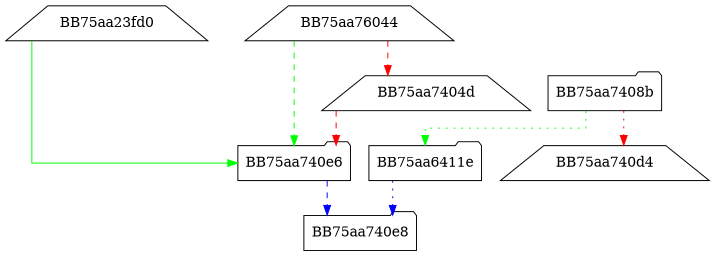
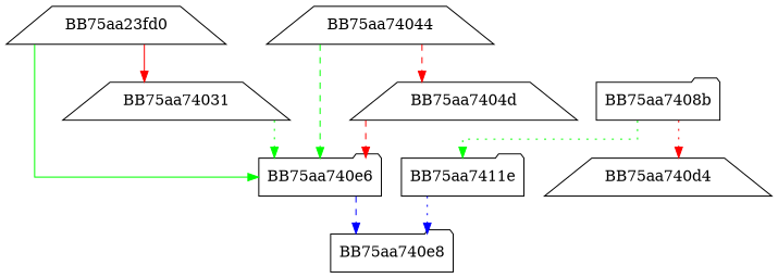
  digraph {
    splines=ortho
    node [shape=trapezium]
    edge [color=green style=dashed]
    n1 [label=BB75aa23fd0]
    BB75aa740e6 [shape=folder]
+   BB75aa74031
    BB75aa740e8 [shape=folder]
-   BB75aa74044 [label=BB75aa76044]
+   BB75aa74044
    BB75aa7404d
    BB75aa7408b [shape=folder]
-   BB75aa7411e [shape=folder label=BB75aa6411e]
+   BB75aa7411e [shape=folder]
    BB75aa740d4
    n1 -> BB75aa740e6 [style=solid]
+   n1 -> BB75aa74031 [color=red style=solid]
    BB75aa740e6 -> BB75aa740e8 [color=blue]
+   BB75aa74031 -> BB75aa740e6 [style=dotted]
    BB75aa74044 -> BB75aa740e6
    BB75aa74044 -> BB75aa7404d [color=red]
    BB75aa7404d -> BB75aa740e6 [color=red]
    BB75aa7408b -> BB75aa7411e [style=dotted]
    BB75aa7408b -> BB75aa740d4 [color=red style=dotted]
    BB75aa7411e -> BB75aa740e8 [color=blue style=dotted]
  }
